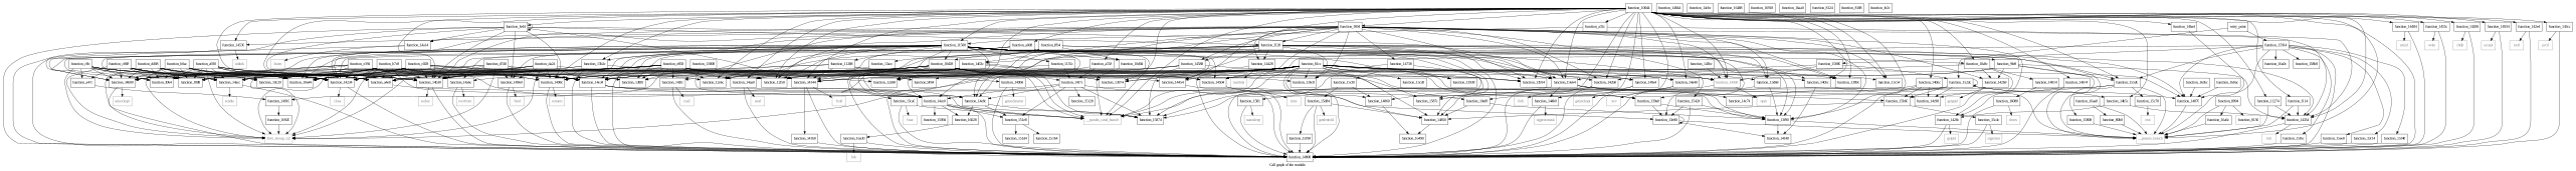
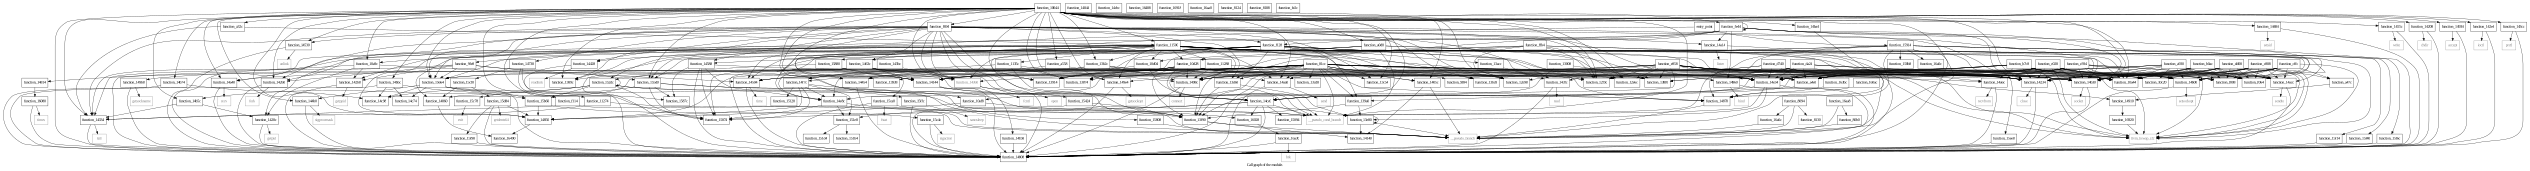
  digraph {
    fontname="Liberation Serif"
    label="Call graph of the module."
    node [fontname="Liberation Serif" shape=record]
    edge [fontname="Liberation Serif"]
    n1 [label="{function_14428}"]
    n2 [label="{function_14808}"]
    n3 [color=gray50 fontcolor=gray50 label="{readlink}"]
    n4 [label="{function_fe44}"]
    n5 [label="{function_14144}"]
    n6 [label="{function_14234}"]
    n7 [label="{function_14960}"]
    n8 [label="{function_1498c}"]
    n9 [label="{function_14a14}"]
    n10 [label="{function_14b30}"]
    n11 [label="{function_14b00}"]
    n12 [label="{function_15664}"]
    n13 [label="{function_f128}"]
    n14 [label="{function_141b8}"]
    n15 [color=gray50 fontcolor=gray50 label="{fcntl}"]
    n16 [color=gray50 fontcolor=gray50 label="{close}"]
    n17 [color=gray50 fontcolor=gray50 label="{bind}"]
    n18 [color=gray50 fontcolor=gray50 label="{connect}"]
    n19 [color=gray50 fontcolor=gray50 label="{listen}"]
    n20 [color=gray50 fontcolor=gray50 label="{socket}"]
    n21 [color=gray50 fontcolor=gray50 label="{setsockopt}"]
    n22 [label="{function_144b0}"]
    n23 [label="{function_14c98}"]
    n24 [label="{function_14c74}"]
    n25 [label="{function_15b60}"]
    n26 [label="{function_15ffc}"]
    n27 [label="{function_12e6c}"]
    n28 [label="{function_12e98}"]
    n29 [label="{function_12f50}"]
    n30 [label="{function_13874}"]
    n31 [label="{function_1389c}"]
    n32 [label="{function_13914}"]
    n33 [label="{function_14334}"]
    n34 [fontcolor=gray50 label="{function_14360}"]
    n35 [label="{function_13bc8}"]
    n36 [label="{function_14588}"]
    n37 [label="{function_13d68}"]
    n38 [label="{function_1463c}"]
    n39 [label="{function_14870}"]
    n40 [label="{function_139a0}"]
    n41 [label="{function_13acc}"]
    n42 [label="{function_ffb4}"]
    n43 [label="{function_10a44}"]
    n44 [label="{function_10d28}"]
    n45 [label="{function_13f90}"]
    n46 [label="{function_10d04}"]
    n47 [color=gray50 fontcolor=gray50 label="{__pseudo_branch}"]
    n48 [label="{function_14454}"]
    n49 [label="{function_14aa0}"]
    n50 [color=gray50 fontcolor=gray50 label="{__pseudo_cond_branch}"]
    n51 [label="{function_14a6c}"]
    n52 [label="{function_14e34}"]
    n53 [label="{function_14e8c}"]
    n54 [label="{function_14f7c}"]
    n55 [label="{function_14140}"]
    n56 [label="{function_10044}"]
    n57 [label="{function_10a9c}"]
    n58 [label="{function_13c54}"]
    n59 [label="{function_11274}"]
    n60 [label="{function_14484}"]
    n61 [label="{function_11500}"]
    n62 [label="{function_1455c}"]
    n63 [label="{function_1405c}"]
    n64 [label="{function_14850}"]
    n65 [label="{function_14208}"]
    n66 [label="{function_14260}"]
    n67 [label="{function_14934}"]
    n68 [label="{function_142e4}"]
    n69 [label="{function_149e4}"]
    n70 [label="{function_143cc}"]
    n71 [label="{function_14a40}"]
    n72 [label="{function_14530}"]
    n73 [label="{function_10af8}"]
    n74 [label="{function_13b2c}"]
    n75 [label="{function_14b5c}"]
    n76 [label="{function_14b74}"]
    n77 [label="{function_14ba4}"]
    n78 [label="{function_14bbc}"]
    n79 [label="{function_155d0}"]
    n80 [label="{function_a0d8}"]
    n81 [label="{function_a32c}"]
    n82 [label="{function_a558}"]
    n83 [label="{function_f114}"]
    n84 [label="{function_f694}"]
    n85 [label="{function_14504}"]
    n86 [label="{function_14814}"]
    n87 [label="{function_1428c}"]
    n88 [label="{function_142b8}"]
    n89 [color=gray50 fontcolor=gray50 label="{setsid}"]
    n90 [label="{function_11288}"]
    n91 [label="{function_1135c}"]
    n92 [label="{function_13938}"]
    n93 [label="{function_14860}"]
    n94 [label="{function_14acc}"]
    n95 [color=gray50 fontcolor=gray50 label="{llvm_bswap_i32}"]
    n96 [label="{function_f008}"]
    n97 [label="{function_f064}"]
    n98 [color=gray50 fontcolor=gray50 label="{sigprocmask}"]
    n99 [color=gray50 fontcolor=gray50 label="{write}"]
    n100 [label="{function_16490}"]
    n101 [color=gray50 fontcolor=gray50 label="{chdir}"]
    n102 [color=gray50 fontcolor=gray50 label="{fork}"]
    n103 [color=gray50 fontcolor=gray50 label="{accept}"]
    n104 [color=gray50 fontcolor=gray50 label="{ioctl}"]
    n105 [color=gray50 fontcolor=gray50 label="{kill}"]
    n106 [color=gray50 fontcolor=gray50 label="{open}"]
    n107 [color=gray50 fontcolor=gray50 label="{getsockopt}"]
    n108 [color=gray50 fontcolor=gray50 label="{prctl}"]
    n109 [color=gray50 fontcolor=gray50 label="{recv}"]
    n110 [color=gray50 fontcolor=gray50 label="{unlink}"]
    n111 [label="{function_149b8}"]
    n112 [color=gray50 fontcolor=gray50 label="{send}"]
    n113 [label="{function_15874}"]
    n114 [label="{function_1587c}"]
    n115 [label="{function_15808}"]
    n116 [label="{function_15c78}"]
    n117 [label="{function_138f0}"]
    n118 [label="{function_9fe8}"]
    n119 [label="{function_14ce0}"]
    n120 [label="{function_14738}"]
    n121 [label="{function_143fc}"]
    n122 [label="{function_15424}"]
    n123 [color=gray50 fontcolor=gray50 label="{recvfrom}"]
    n124 [color=gray50 fontcolor=gray50 label="{time}"]
    n125 [label="{function_16080}"]
    n126 [color=gray50 fontcolor=gray50 label="{getpid}"]
    n127 [color=gray50 fontcolor=gray50 label="{getppid}"]
    n128 [label="{function_13e80}"]
    n129 [label="{function_151e8}"]
    n130 [label="{function_16028}"]
    n131 [label="{function_15128}"]
    n132 [label="{function_15094}"]
    n133 [color=gray50 fontcolor=gray50 label="{sendto}"]
    n134 [label="{function_13008}"]
    n135 [label="{function_13cd8}"]
    n136 [label="{function_15ca0}"]
    n137 [color=gray50 fontcolor=gray50 label="{fstat}"]
    n138 [label="{function_15cf0}"]
    n139 [label="{function_15d84}"]
    n140 [color=gray50 fontcolor=gray50 label="{times}"]
    n141 [label="{function_14844}"]
    n142 [label="{function_14910}"]
    n143 [label="{function_16920}"]
    n144 [color=gray50 fontcolor=gray50 label="{getsockname}"]
    n145 [label="{function_143bc}"]
    n146 [color=gray50 fontcolor=gray50 label="{read}"]
    n147 [label="{function_10c20}"]
    n148 [label="{function_15c4c}"]
    n149 [label="{function_14cbc}"]
    n150 [label="{function_151b4}"]
    n151 [label="{function_151d4}"]
    n152 [label="{function_16a30}"]
    n153 [label="{function_152dc}"]
    n154 [color=gray50 fontcolor=gray50 label="{exit}"]
    n155 [color=gray50 fontcolor=gray50 label="{nanosleep}"]
    n156 [label="{function_15880}"]
    n157 [label="{function_158b8}"]
    n158 [label="{function_15914}"]
    n159 [label="{function_15ee8}"]
    n160 [label="{function_15f14}"]
    n161 [label="{function_15f40}"]
    n162 [label="{function_15f6c}"]
    n163 [label="{function_16a0c}"]
    n164 [color=gray50 fontcolor=gray50 label="{sigaction}"]
    n165 [label="{function_15f98}"]
    n166 [color=gray50 fontcolor=gray50 label="{getdents64}"]
    n167 [color=gray50 fontcolor=gray50 label="{brk}"]
    n168 [label="{function_160ac}"]
    n169 [label="{function_163bc}"]
    n170 [label="{function_16488}"]
    n171 [label="{function_16918}"]
    n172 [label="{function_16a6c}"]
    n173 [label="{function_16aa0}"]
    n174 [label="{function_16aa8}"]
    n175 [label="{function_80b0}"]
    n176 [label="{function_8094}"]
    n177 [color=gray50 label="{function_8130}"]
    n178 [label="{function_8124}"]
    n179 [label="{function_8188}"]
    n180 [label="{entry_point}"]
    n181 [label="{function_81cc}"]
    n182 [label="{function_9f84}"]
    n183 [label="{function_a4e8}"]
    n184 [label="{function_a47c}"]
    n185 [label="{function_a930}"]
    n186 [label="{function_b0ac}"]
    n187 [label="{function_b7c8}"]
    n188 [label="{function_c028}"]
    n189 [label="{function_c888}"]
    n190 [label="{function_cffc}"]
    n191 [label="{function_d740}"]
    n192 [label="{function_da24}"]
    n193 [label="{function_dd08}"]
    n194 [label="{function_e394}"]
    n195 [label="{function_e858}"]
    n196 [label="{function_fe2c}"]
    n1 -> n2
    n1 -> n3
    n4 -> n2
    n4 -> n4
    n4 -> n5
    n4 -> n6
    n4 -> n7
    n4 -> n8
    n4 -> n9
    n4 -> n10
    n4 -> n11
    n4 -> n12
    n4 -> n13
    n5 -> n2
    n5 -> n14
    n5 -> n15
    n6 -> n2
    n6 -> n16
    n7 -> n2
    n7 -> n17
    n8 -> n2
    n8 -> n18
    n9 -> n2
    n9 -> n19
    n10 -> n2
    n10 -> n20
    n11 -> n2
    n11 -> n21
    n12 -> n2
    n12 -> n22
    n12 -> n23
    n12 -> n24
    n12 -> n25
    n12 -> n26
    n13 -> n1
    n13 -> n6
    n13 -> n12
    n13 -> n27
    n13 -> n28
    n13 -> n29
    n13 -> n30
    n13 -> n31
    n13 -> n32
    n13 -> n33
    n13 -> n34
    n13 -> n35
    n13 -> n36
    n13 -> n37
    n13 -> n38
    n13 -> n39
    n13 -> n40
    n13 -> n41
    n14 -> n2
    n22 -> n2
    n22 -> n98
    n25 -> n64
    n25 -> n148
    n26 -> n2
    n26 -> n155
    n33 -> n2
    n33 -> n105
    n34 -> n2
    n34 -> n106
    n36 -> n2
    n36 -> n6
    n36 -> n53
    n36 -> n113
    n36 -> n114
    n37 -> n45
    n37 -> n128
    n38 -> n2
    n38 -> n5
    n38 -> n6
    n38 -> n34
    n38 -> n52
    n38 -> n53
    n38 -> n113
    n38 -> n119
    n38 -> n136
    n39 -> n47
    n40 -> n45
    n40 -> n128
    n41 -> n121
    n42 -> n27
    n42 -> n28
    n42 -> n29
    n42 -> n43
    n42 -> n44
    n42 -> n45
    n42 -> n46
    n42 -> n47
    n44 -> n5
    n44 -> n6
    n44 -> n8
    n44 -> n10
    n44 -> n12
    n44 -> n30
    n44 -> n32
    n44 -> n43
    n44 -> n45
    n44 -> n48
    n44 -> n49
    n44 -> n50
    n44 -> n51
    n44 -> n52
    n44 -> n53
    n44 -> n54
    n45 -> n47
    n45 -> n55
    n46 -> n50
    n46 -> n53
    n48 -> n2
    n49 -> n2
    n49 -> n112
    n51 -> n2
    n51 -> n123
    n52 -> n2
    n52 -> n50
    n52 -> n119
    n52 -> n128
    n53 -> n113
    n53 -> n129
    n53 -> n130
    n54 -> n53
    n54 -> n64
    n54 -> n113
    n54 -> n119
    n54 -> n129
    n54 -> n131
    n56 -> n2
    n56 -> n4
    n56 -> n5
    n56 -> n6
    n56 -> n8
    n56 -> n10
    n56 -> n12
    n56 -> n22
    n56 -> n27
    n56 -> n28
    n56 -> n29
    n56 -> n30
    n56 -> n31
    n56 -> n32
    n56 -> n33
    n56 -> n34
    n56 -> n43
    n56 -> n45
    n56 -> n47
    n56 -> n48
    n56 -> n49
    n56 -> n50
    n56 -> n57
    n56 -> n58
    n56 -> n59
    n56 -> n60
    n56 -> n61
    n56 -> n62
    n56 -> n63
    n56 -> n64
    n56 -> n65
    n56 -> n66
    n56 -> n67
    n56 -> n68
    n56 -> n69
    n56 -> n70
    n56 -> n71
    n56 -> n72
    n56 -> n73
    n56 -> n74
    n56 -> n75
    n56 -> n76
    n56 -> n77
    n56 -> n78
    n56 -> n79
    n56 -> n80
    n56 -> n81
    n56 -> n82
    n56 -> n83
    n56 -> n84
    n57 -> n85
    n57 -> n86
    n57 -> n87
    n57 -> n88
    n59 -> n33
    n59 -> n47
    n60 -> n2
    n60 -> n89
    n61 -> n2
    n61 -> n5
    n61 -> n6
    n61 -> n8
    n61 -> n10
    n61 -> n11
    n61 -> n27
    n61 -> n28
    n61 -> n29
    n61 -> n43
    n61 -> n44
    n61 -> n45
    n61 -> n46
    n61 -> n48
    n61 -> n49
    n61 -> n51
    n61 -> n52
    n61 -> n57
    n61 -> n63
    n61 -> n64
    n61 -> n66
    n61 -> n69
    n61 -> n71
    n61 -> n74
    n61 -> n79
    n61 -> n85
    n61 -> n90
    n61 -> n91
    n61 -> n92
    n61 -> n93
    n61 -> n94
    n61 -> n95
    n61 -> n96
    n61 -> n97
    n62 -> n2
    n62 -> n99
    n63 -> n47
    n63 -> n55
    n64 -> n100
    n65 -> n2
    n65 -> n101
    n66 -> n2
    n66 -> n102
    n67 -> n2
    n67 -> n103
    n68 -> n2
    n68 -> n104
    n69 -> n2
    n69 -> n107
    n70 -> n2
    n70 -> n108
    n71 -> n2
    n71 -> n109
    n72 -> n2
    n72 -> n110
    n73 -> n45
    n73 -> n64
    n74 -> n2
    n74 -> n6
    n74 -> n8
    n74 -> n10
    n74 -> n111
    n75 -> n33
    n75 -> n87
    n76 -> n2
    n76 -> n23
    n77 -> n39
    n78 -> n2
    n78 -> n23
    n78 -> n24
    n78 -> n25
    n79 -> n47
    n79 -> n113
    n79 -> n114
    n79 -> n115
    n79 -> n116
    n80 -> n2
    n80 -> n50
    n80 -> n52
    n80 -> n53
    n80 -> n117
    n80 -> n118
    n81 -> n33
    n81 -> n61
    n82 -> n52
    n82 -> n54
    n83 -> n33
    n83 -> n47
    n84 -> n1
    n84 -> n6
    n84 -> n7
    n84 -> n9
    n84 -> n10
    n84 -> n12
    n84 -> n13
    n84 -> n28
    n84 -> n29
    n84 -> n31
    n84 -> n32
    n84 -> n33
    n84 -> n34
    n84 -> n35
    n84 -> n36
    n84 -> n37
    n84 -> n38
    n84 -> n45
    n84 -> n58
    n84 -> n66
    n84 -> n72
    n84 -> n85
    n84 -> n87
    n84 -> n88
    n84 -> n119
    n84 -> n120
    n84 -> n121
    n84 -> n122
    n85 -> n2
    n85 -> n124
    n86 -> n125
    n87 -> n2
    n87 -> n126
    n88 -> n2
    n88 -> n127
    n90 -> n5
    n90 -> n8
    n90 -> n10
    n90 -> n32
    n90 -> n50
    n91 -> n30
    n91 -> n54
    n91 -> n117
    n91 -> n119
    n93 -> n100
    n94 -> n2
    n94 -> n133
    n111 -> n2
    n111 -> n144
    n115 -> n47
    n116 -> n154
    n118 -> n12
    n118 -> n33
    n118 -> n47
    n118 -> n66
    n118 -> n79
    n118 -> n88
    n119 -> n2
    n119 -> n50
    n119 -> n113
    n119 -> n129
    n119 -> n130
    n119 -> n132
    n120 -> n113
    n120 -> n114
    n120 -> n138
    n121 -> n2
    n121 -> n146
    n122 -> n2
    n122 -> n45
    n122 -> n128
    n125 -> n2
    n125 -> n140
    n128 -> n47
    n128 -> n55
    n128 -> n128
    n129 -> n150
    n129 -> n151
    n130 -> n152
    n134 -> n117
    n134 -> n119
    n136 -> n2
    n136 -> n50
    n136 -> n137
    n138 -> n93
    n138 -> n139
    n139 -> n2
    n139 -> n64
    n139 -> n165
    n139 -> n166
    n142 -> n143
    n143 -> n95
    n145 -> n34
    n148 -> n2
    n148 -> n164
    n152 -> n2
    n152 -> n167
    n153 -> n23
    n153 -> n25
    n153 -> n39
    n153 -> n50
    n153 -> n75
    n153 -> n113
    n153 -> n153
    n156 -> n5
    n156 -> n34
    n156 -> n153
    n158 -> n2
    n158 -> n39
    n158 -> n47
    n158 -> n50
    n158 -> n79
    n158 -> n156
    n158 -> n157
    n158 -> n159
    n158 -> n160
    n158 -> n161
    n158 -> n162
    n158 -> n163
    n159 -> n2
    n160 -> n2
    n161 -> n2
    n162 -> n2
    n165 -> n2
    n168 -> n39
    n169 -> n39
    n172 -> n47
    n174 -> n47
    n174 -> n175
    n175 -> n47
    n176 -> n47
    n176 -> n172
    n176 -> n177
    n180 -> n153
    n180 -> n158
    n181 -> n2
    n181 -> n5
    n181 -> n6
    n181 -> n8
    n181 -> n10
    n181 -> n11
    n181 -> n12
    n181 -> n27
    n181 -> n28
    n181 -> n29
    n181 -> n30
    n181 -> n31
    n181 -> n32
    n181 -> n35
    n181 -> n37
    n181 -> n39
    n181 -> n40
    n181 -> n43
    n181 -> n45
    n181 -> n48
    n181 -> n49
    n181 -> n50
    n181 -> n52
    n181 -> n58
    n181 -> n63
    n181 -> n64
    n181 -> n69
    n181 -> n71
    n181 -> n85
    n181 -> n92
    n181 -> n93
    n181 -> n95
    n181 -> n135
    n181 -> n182
    n181 -> n183
    n183 -> n40
    n184 -> n142
    n185 -> n6
    n185 -> n10
    n185 -> n11
    n185 -> n43
    n185 -> n52
    n185 -> n94
    n185 -> n95
    n185 -> n96
    n185 -> n97
    n185 -> n117
    n185 -> n147
    n185 -> n183
    n186 -> n6
    n186 -> n10
-   n186 -> n11
    n186 -> n43
    n186 -> n52
    n186 -> n94
    n186 -> n95
    n186 -> n96
    n186 -> n97
    n186 -> n147
    n186 -> n183
    n187 -> n5
    n187 -> n6
    n187 -> n8
    n187 -> n10
    n187 -> n11
    n187 -> n43
    n187 -> n51
    n187 -> n52
    n187 -> n85
    n187 -> n94
    n187 -> n95
    n187 -> n96
    n187 -> n97
    n187 -> n119
    n187 -> n147
    n187 -> n183
    n188 -> n5
    n188 -> n6
    n188 -> n8
    n188 -> n10
    n188 -> n11
    n188 -> n43
    n188 -> n51
    n188 -> n52
    n188 -> n85
    n188 -> n94
    n188 -> n95
    n188 -> n96
    n188 -> n97
    n188 -> n119
    n188 -> n147
    n188 -> n183
    n189 -> n6
    n189 -> n10
    n189 -> n11
    n189 -> n43
    n189 -> n52
    n189 -> n94
    n189 -> n95
    n189 -> n96
    n189 -> n97
    n189 -> n147
    n189 -> n183
    n189 -> n184
    n190 -> n6
    n190 -> n10
    n190 -> n11
    n190 -> n43
    n190 -> n52
    n190 -> n94
    n190 -> n95
    n190 -> n96
    n190 -> n97
    n190 -> n183
    n190 -> n184
    n191 -> n7
    n191 -> n8
    n191 -> n10
    n191 -> n43
    n191 -> n49
    n191 -> n52
    n191 -> n95
    n191 -> n147
    n191 -> n183
    n192 -> n7
    n192 -> n8
    n192 -> n10
    n192 -> n43
    n192 -> n49
    n192 -> n52
    n192 -> n95
    n192 -> n147
    n192 -> n183
    n193 -> n6
    n193 -> n10
    n193 -> n11
    n193 -> n43
    n193 -> n52
    n193 -> n94
    n193 -> n95
    n193 -> n96
    n193 -> n97
    n193 -> n147
    n193 -> n183
    n194 -> n6
    n194 -> n10
    n194 -> n11
    n194 -> n27
    n194 -> n29
    n194 -> n43
    n194 -> n52
    n194 -> n94
    n194 -> n95
    n194 -> n96
    n194 -> n97
    n194 -> n117
    n194 -> n183
    n195 -> n6
    n195 -> n10
    n195 -> n11
    n195 -> n27
    n195 -> n28
    n195 -> n29
    n195 -> n30
    n195 -> n34
    n195 -> n35
    n195 -> n43
    n195 -> n52
    n195 -> n73
    n195 -> n94
    n195 -> n96
    n195 -> n97
    n195 -> n117
    n195 -> n121
    n195 -> n142
    n195 -> n182
    n195 -> n183
  }
